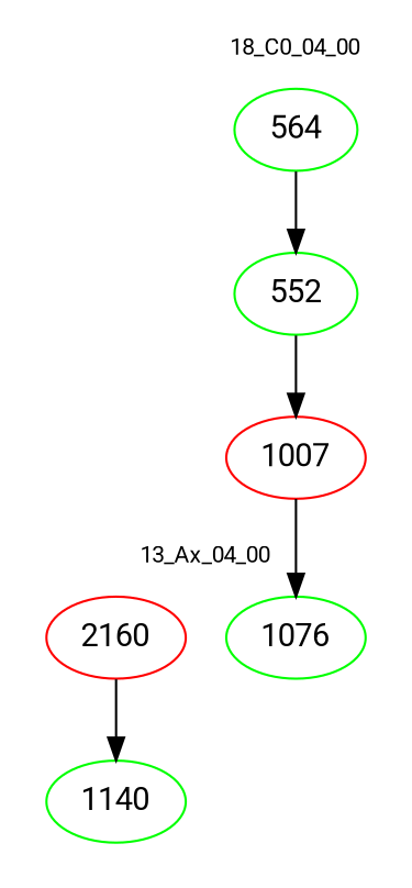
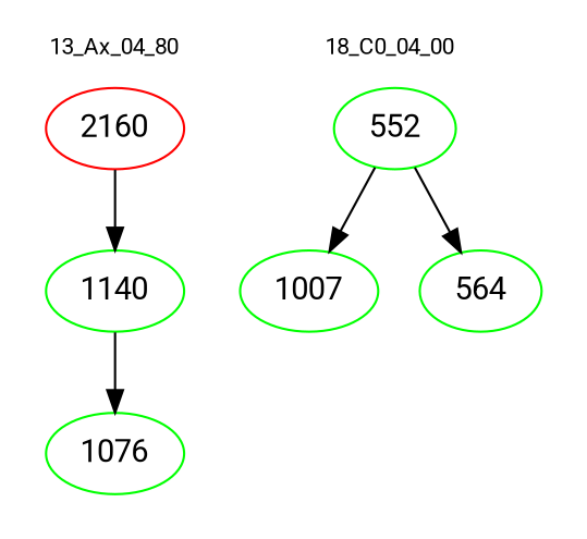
  digraph {
    fontname=Roboto
    node [color=green fontname=Roboto]
    edge [color=black fontname=Roboto]
    n1 [label=1140]
    n2 [label=1076]
    n3 [color=red label=2160]
    n4 [label=552]
-   n5 [color=red label=1007]
+   n5 [label=1007]
    n6 [label=564]
    subgraph cluster_1 {
      color=white
      fontsize=10
-     label="13_Ax_04_00"
+     label="13_Ax_04_80"
      n1
      n2
      n3
    }
    subgraph cluster_2 {
      color=white
      fontsize=10
      label="18_C0_04_00"
      n4
      n5
      n6
    }
-   n5 -> n2
+   n1 -> n2
    n3 -> n1
    n4 -> n5
-   n6 -> n4
+   n4 -> n6
  }
